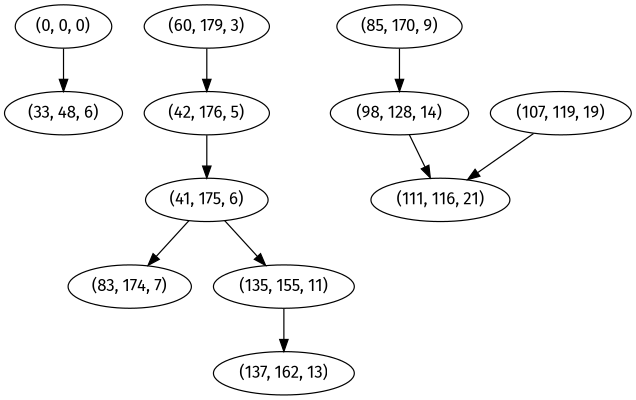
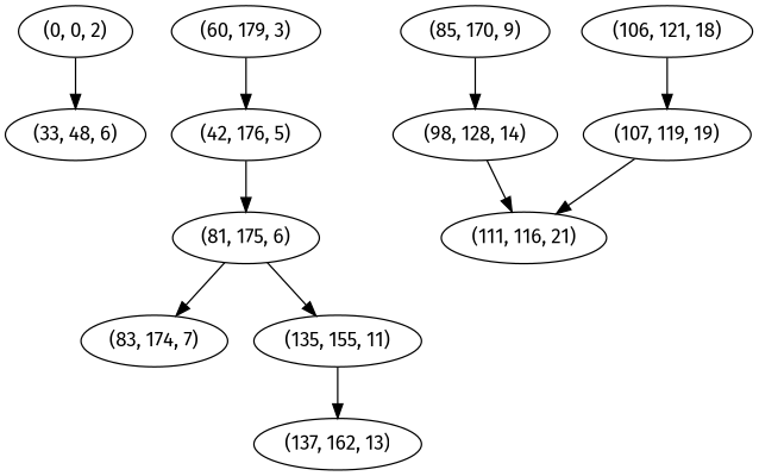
  digraph {
    fontname="Fira Sans"
    node [fontname="Fira Sans"]
    edge [fontname="Fira Sans"]
-   "(0, 0, 0)"
+   "(0, 0, 0)" [label="(0, 0, 2)"]
    "(33, 48, 6)"
    n3 [label="(42, 176, 5)"]
    "(60, 179, 3)"
-   "(81, 175, 6)" [label="(41, 175, 6)"]
+   "(81, 175, 6)"
    "(83, 174, 7)"
    "(135, 155, 11)"
    "(85, 170, 9)"
    "(98, 128, 14)"
    "(111, 116, 21)"
    n11 [label="(137, 162, 13)"]
+   "(106, 121, 18)"
    "(107, 119, 19)"
    "(0, 0, 0)" -> "(33, 48, 6)"
    n3 -> "(81, 175, 6)"
    "(60, 179, 3)" -> n3
    "(81, 175, 6)" -> "(83, 174, 7)"
    "(81, 175, 6)" -> "(135, 155, 11)"
    "(135, 155, 11)" -> n11
    "(85, 170, 9)" -> "(98, 128, 14)"
    "(98, 128, 14)" -> "(111, 116, 21)"
+   "(106, 121, 18)" -> "(107, 119, 19)"
    "(107, 119, 19)" -> "(111, 116, 21)"
  }
